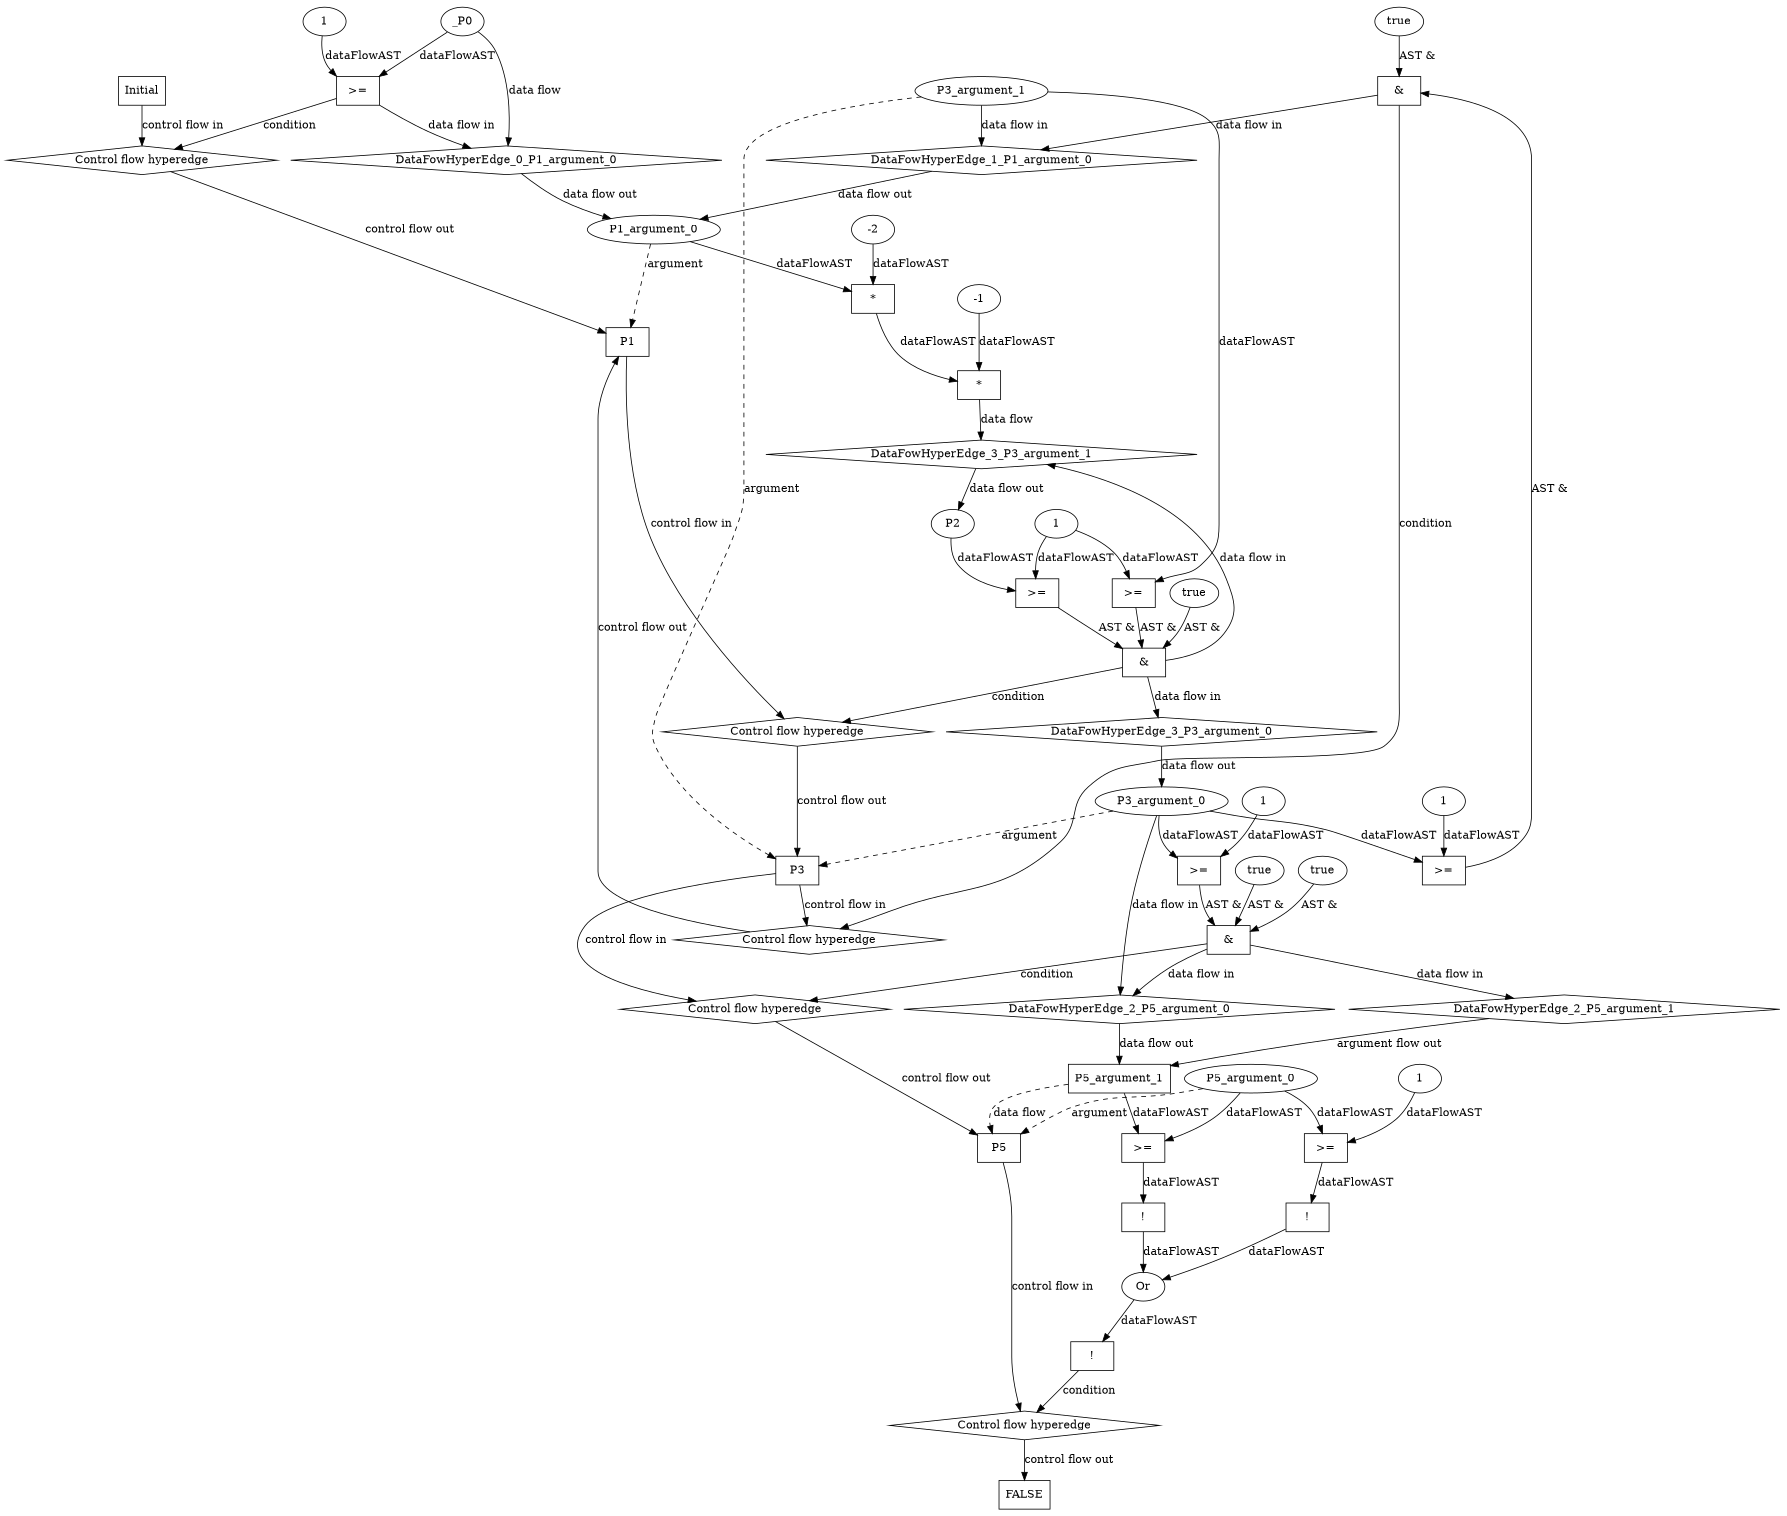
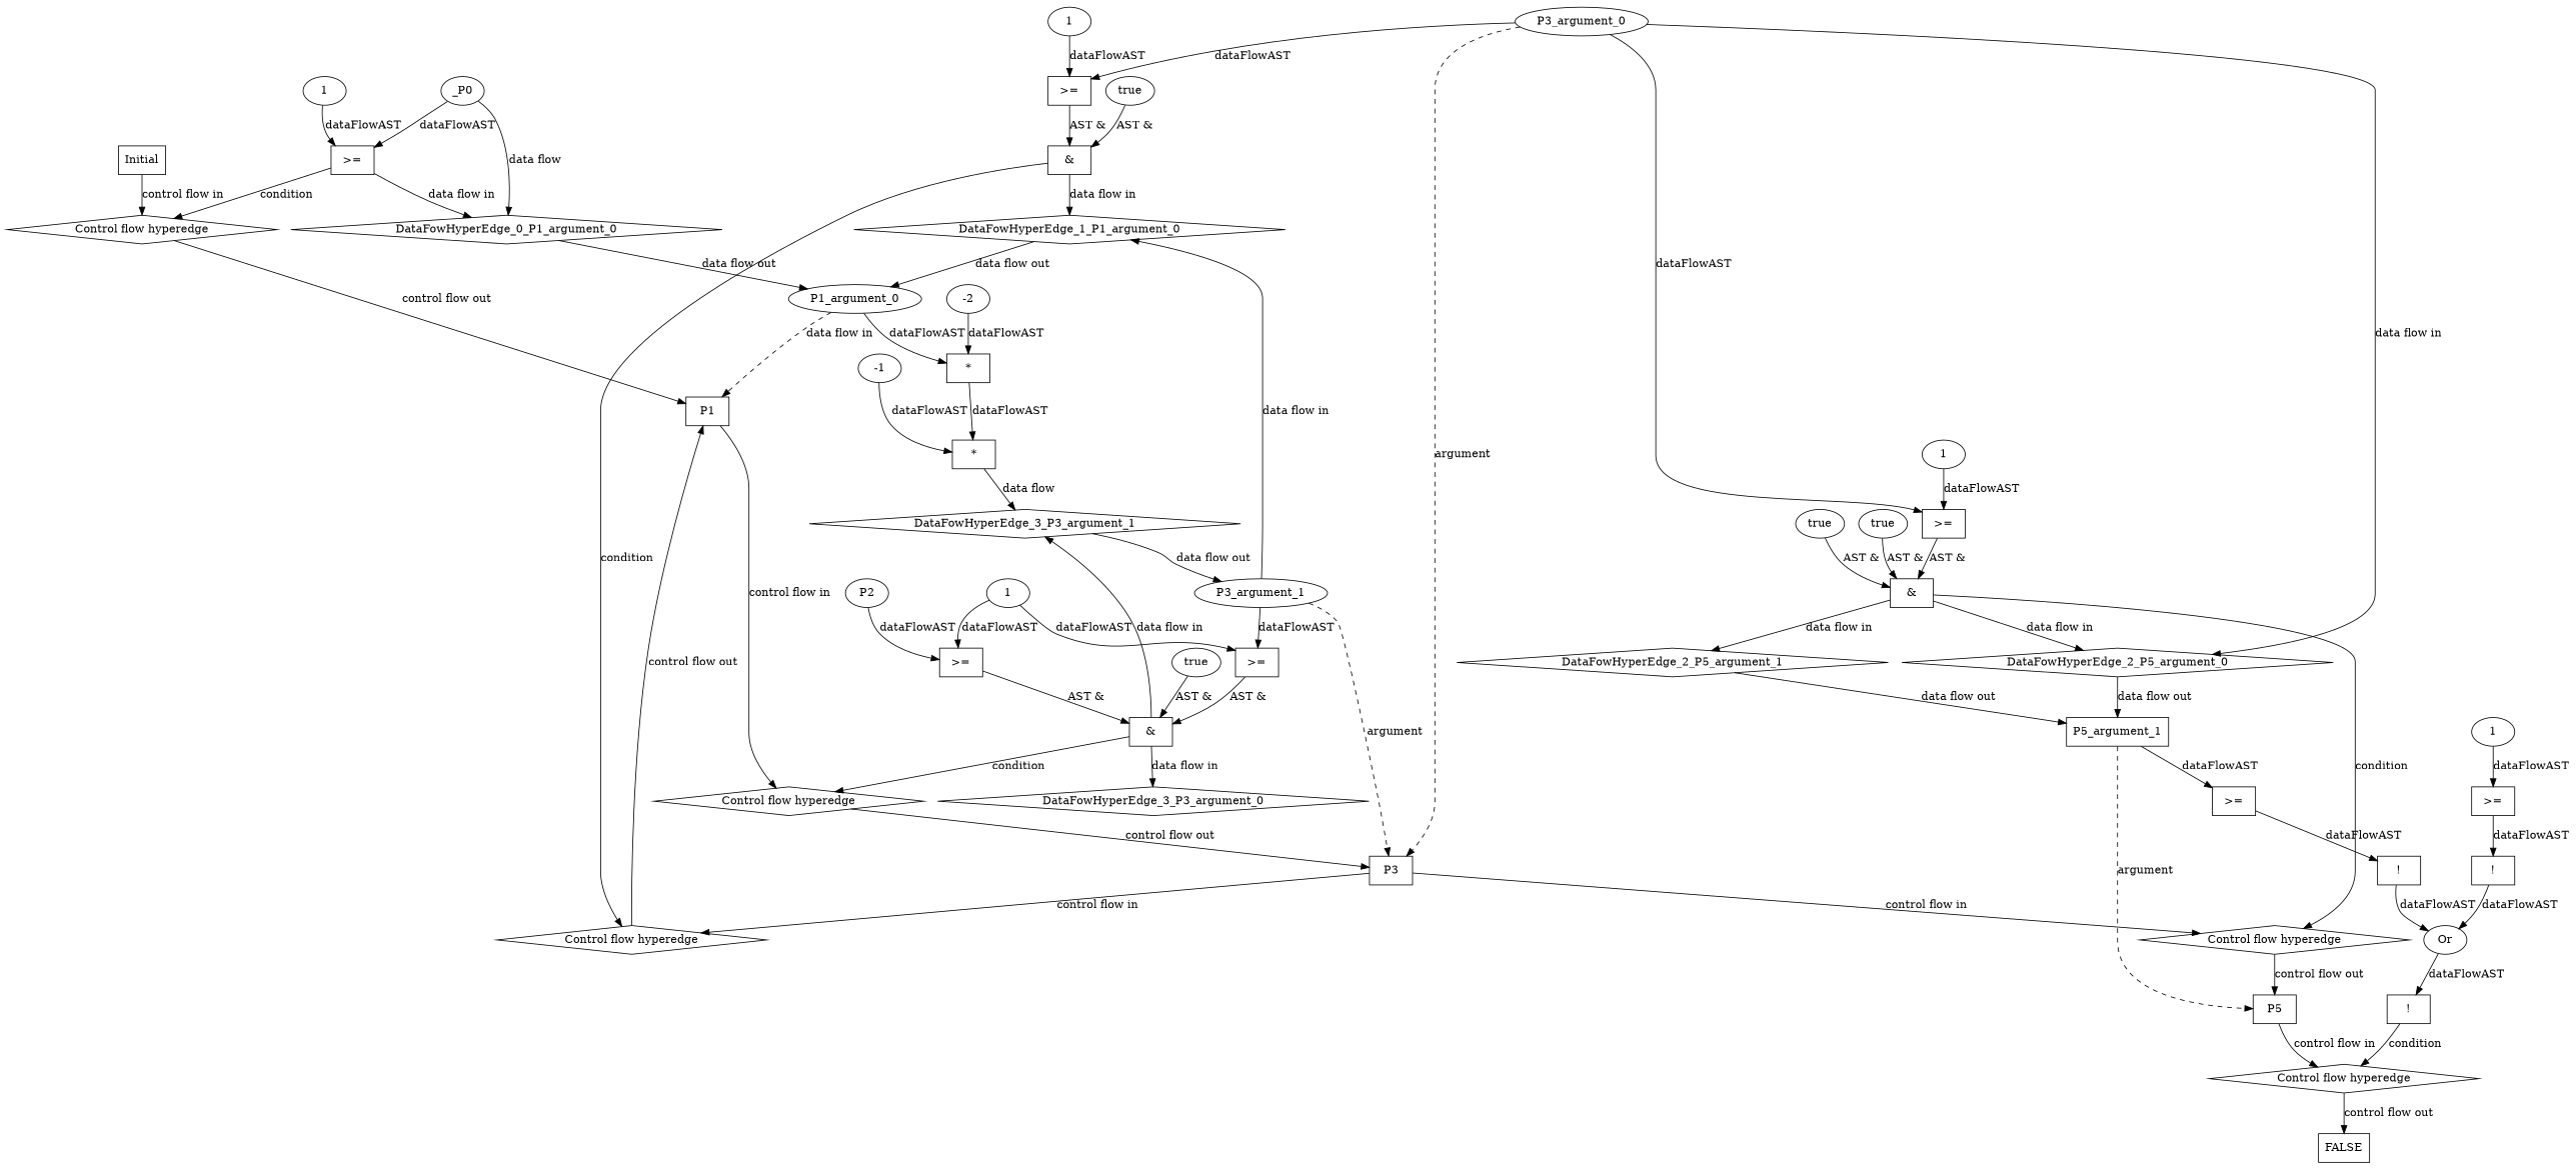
  digraph {
    node [nodeName=argument0 shape=rect]
    n1 [label=P1 nodeName=P1]
    n2 [label="Control flow hyperedge" nodeName=ControlFowHyperEdge_3 shape=diamond]
    n3 [label=P3 nodeName=P3]
    n4 [label="Control flow hyperedge" nodeName=ControlFowHyperEdge_1 shape=diamond]
    n5 [label="Control flow hyperedge" nodeName=ControlFowHyperEdge_2 shape=diamond]
    n6 [label=P5 nodeName=P5]
    n7 [label="Control flow hyperedge" nodeName=ControlFowHyperEdge_4 shape=diamond]
    n8 [label=FALSE nodeName=FALSE]
    n9 [label=Initial nodeName=Initial]
    n10 [label="Control flow hyperedge" nodeName=ControlFowHyperEdge_0 shape=diamond]
    n11 [label=P1_argument_0 shape=oval]
    n12 [label="*" nodeName=xxxP3___P1_3xxxdataFlow_0_node_2]
    n13 [label="*" nodeName=xxxP3___P1_3xxxdataFlow_0_node_0]
    n14 [label=P3_argument_0 shape=oval]
    n15 [label=">=" nodeName=xxxP1___P3_1xxxguard_0_node_0]
    n16 [label=">=" nodeName=xxxP5___P3_2xxxguard_0_node_0]
    n17 [label=DataFowHyperEdge_2_P5_argument_0 nodeName=DataFowHyperEdge_2_P5_argument_0 shape=diamond]
    n18 [label="&" nodeName=xxxP1___P3_1xxx_and]
    n19 [label="&" nodeName=xxxP5___P3_2xxx_and]
    n20 [label=P5_argument_1 nodeName=argument1 shape=box]
    n21 [label=P3_argument_1 nodeName=argument1 shape=oval]
    n22 [label=">=" nodeName=xxxP3___P1_3xxxguard2_node_0]
    n23 [label=DataFowHyperEdge_1_P1_argument_0 nodeName=DataFowHyperEdge_1_P1_argument_0 shape=diamond]
    n24 [label="&" nodeName=xxxP3___P1_3xxx_and]
-   n25 [label=P5_argument_0 shape=oval]
    n26 [label=">=" nodeName=xxxFALSE___P5_4xxxguard_0_node_3]
    n27 [label=">=" nodeName=xxxFALSE___P5_4xxxguard_0_node_7]
    n28 [label="!" nodeName=xxxFALSE___P5_4xxxguard_0_node_2]
    n29 [label="!" nodeName=xxxFALSE___P5_4xxxguard_0_node_6]
    n30 [label=">=" nodeName=xxxP1___Initial_0xxxguard_0_node_0]
    n31 [label=DataFowHyperEdge_0_P1_argument_0 nodeName=DataFowHyperEdge_0_P1_argument_0 shape=diamond]
    n32 [label=1 nodeName=xxxP1___Initial_0xxxguard_0_node_2 shape=""]
    n33 [label=_P0 nodeName=xxxP1___Initial_0xxxdataFlow_0_node_0 shape=""]
    n34 [label=1 nodeName=xxxP1___P3_1xxxguard_0_node_2 shape=""]
    n35 [label=true nodeName=xxxP1___P3_1xxxguard1_node_0 shape=""]
    n36 [label=DataFowHyperEdge_2_P5_argument_1 nodeName=DataFowHyperEdge_2_P5_argument_1 shape=diamond]
    n37 [label=1 nodeName=xxxP5___P3_2xxxguard_0_node_2 shape=""]
    n38 [label=true nodeName=xxxP5___P3_2xxxguard1_node_0 shape=""]
    n39 [label=true nodeName=xxxP5___P3_2xxxguard2_node_0 shape=""]
    n40 [label=DataFowHyperEdge_3_P3_argument_1 nodeName=DataFowHyperEdge_3_P3_argument_1 shape=diamond]
    n41 [label=DataFowHyperEdge_3_P3_argument_0 nodeName=DataFowHyperEdge_3_P3_argument_0 shape=diamond]
    n42 [label=">=" nodeName=xxxP3___P1_3xxxguard_0_node_0]
    n43 [label=P2 nodeName=xxxP3___P1_3xxxguard_0_node_1 shape=""]
    n44 [label=1 nodeName=xxxP3___P1_3xxxguard_0_node_2 shape=""]
    n45 [label=true nodeName=xxxP3___P1_3xxxguard1_node_0 shape=""]
    n46 [label=-1 nodeName=xxxP3___P1_3xxxdataFlow_0_node_1 shape=""]
    n47 [label=-2 nodeName=xxxP3___P1_3xxxdataFlow_0_node_3 shape=""]
    n48 [label="!" nodeName=xxxFALSE___P5_4xxxguard_0_node_0]
    n49 [label=Or nodeName=xxxFALSE___P5_4xxxguard_0_node_1 shape=""]
    n50 [label=1 nodeName=xxxFALSE___P5_4xxxguard_0_node_5 shape=""]
    n1 -> n2 [label="control flow in"]
    n2 -> n3 [label="control flow out"]
    n3 -> n4 [label="control flow in"]
    n3 -> n5 [label="control flow in"]
    n4 -> n1 [label="control flow out"]
    n5 -> n6 [label="control flow out"]
    n6 -> n7 [label="control flow in"]
    n7 -> n8 [label="control flow out"]
    n9 -> n10 [label="control flow in"]
    n10 -> n1 [label="control flow out"]
-   n11 -> n1 [label=argument style=dashed]
+   n11 -> n1 [label="data flow in" style=dashed]
    n11 -> n12 [label=dataFlowAST]
    n12 -> n13 [label=dataFlowAST]
    n13 -> n40 [label="data flow"]
    n14 -> n3 [label=argument style=dashed]
    n14 -> n15 [label=dataFlowAST]
    n14 -> n16 [label=dataFlowAST]
    n14 -> n17 [label="data flow in"]
    n15 -> n18 [label="AST &"]
    n16 -> n19 [label="AST &"]
    n17 -> n20 [label="data flow out"]
    n18 -> n4 [label=condition]
    n18 -> n23 [label="data flow in"]
    n19 -> n5 [label=condition]
    n19 -> n17 [label="data flow in"]
    n19 -> n36 [label="data flow in"]
-   n20 -> n6 [label="data flow" style=dashed]
+   n20 -> n6 [label=argument style=dashed]
    n20 -> n27 [label=dataFlowAST]
    n21 -> n3 [label=argument style=dashed]
    n21 -> n22 [label=dataFlowAST]
    n21 -> n23 [label="data flow in"]
    n22 -> n24 [label="AST &"]
    n23 -> n11 [label="data flow out"]
    n24 -> n2 [label=condition]
    n24 -> n40 [label="data flow in"]
    n24 -> n41 [label="data flow in"]
-   n25 -> n6 [label=argument style=dashed]
-   n25 -> n26 [label=dataFlowAST]
-   n25 -> n27 [label=dataFlowAST]
    n26 -> n28 [label=dataFlowAST]
    n27 -> n29 [label=dataFlowAST]
    n28 -> n49 [label=dataFlowAST]
    n29 -> n49 [label=dataFlowAST]
    n30 -> n10 [label=condition]
    n30 -> n31 [label="data flow in"]
    n31 -> n11 [label="data flow out"]
    n32 -> n30 [label=dataFlowAST]
    n33 -> n30 [label=dataFlowAST]
    n33 -> n31 [label="data flow"]
    n34 -> n15 [label=dataFlowAST]
    n35 -> n18 [label="AST &"]
-   n36 -> n20 [label="argument flow out"]
+   n36 -> n20 [label="data flow out"]
    n37 -> n16 [label=dataFlowAST]
    n38 -> n19 [label="AST &"]
    n39 -> n19 [label="AST &"]
-   n40 -> n43 [label="data flow out"]
-   n41 -> n14 [label="data flow out"]
+   n40 -> n21 [label="data flow out"]
    n42 -> n24 [label="AST &"]
    n43 -> n42 [label=dataFlowAST]
    n44 -> n22 [label=dataFlowAST]
    n44 -> n42 [label=dataFlowAST]
    n45 -> n24 [label="AST &"]
    n46 -> n13 [label=dataFlowAST]
    n47 -> n12 [label=dataFlowAST]
    n48 -> n7 [label=condition]
    n49 -> n48 [label=dataFlowAST]
    n50 -> n26 [label=dataFlowAST]
  }
